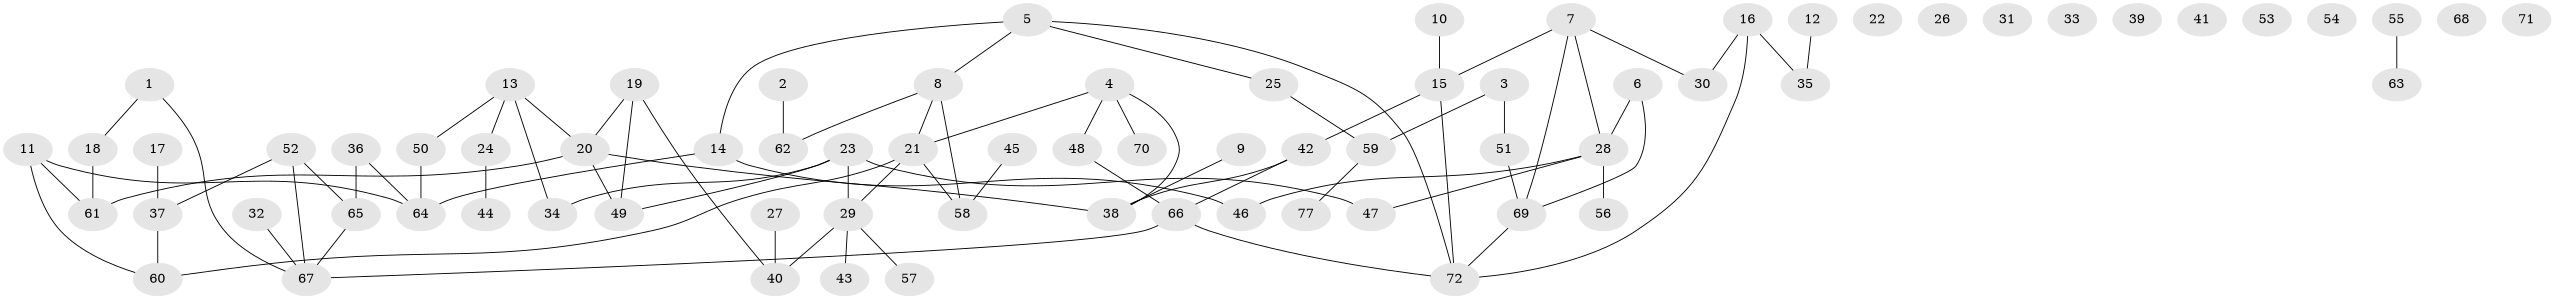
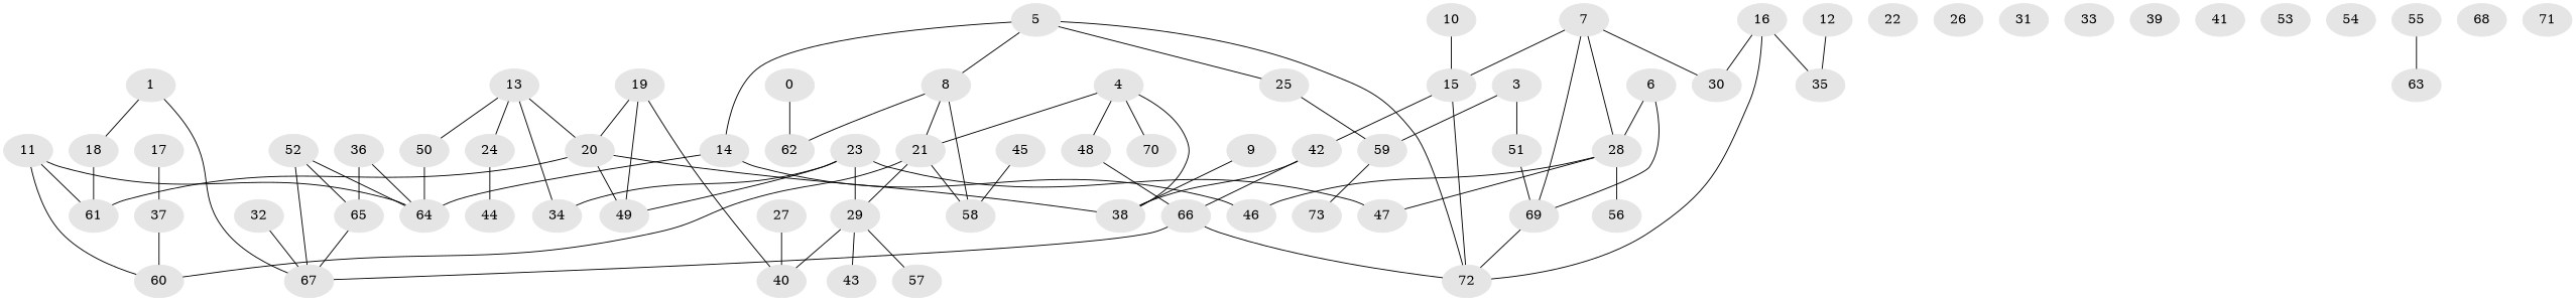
  graph {
    node [color=gray90 style=filled]
    1
    18
    67
    61
-   2
+   2 [label=0]
    62
    3
    51
    59
    69
-   73 [label=77]
+   73
    4
    21
    38
    48
    70
    58
    60
    29
    66
    5
    8
    14
    25
    72
    64
    46
    6
    28
    47
    56
    7
    15
    30
    42
    9
    10
    11
    12
    35
    13
    20
    24
    34
    50
    49
    44
    16
    17
    37
    19
    40
    43
    57
    22
    23
    26
    27
    31
    32
    33
    36
    65
    39
    41
    45
    52
    53
    54
    55
    63
    68
    71
    1 -- 18
    1 -- 67
    18 -- 61
    2 -- 62
    3 -- 51
    3 -- 59
    51 -- 69
    59 -- 73
    69 -- 72
    4 -- 21
    4 -- 38
    4 -- 48
    4 -- 70
    21 -- 58
    21 -- 60
    21 -- 29
    48 -- 66
    29 -- 40
    29 -- 43
    29 -- 57
    66 -- 67
    66 -- 72
    5 -- 8
    5 -- 14
    5 -- 25
    5 -- 72
    8 -- 62
    8 -- 21
    8 -- 58
    14 -- 64
    14 -- 46
    25 -- 59
    6 -- 69
    6 -- 28
    28 -- 46
    28 -- 47
    28 -- 56
    7 -- 69
    7 -- 28
    7 -- 15
    7 -- 30
    15 -- 72
    15 -- 42
    42 -- 38
    42 -- 66
    9 -- 38
    10 -- 15
    11 -- 61
    11 -- 60
    11 -- 64
    12 -- 35
    13 -- 20
    13 -- 24
    13 -- 34
    13 -- 50
    20 -- 61
    20 -- 38
    20 -- 49
    24 -- 44
    50 -- 64
    16 -- 72
    16 -- 30
    16 -- 35
    17 -- 37
    37 -- 60
    19 -- 20
    19 -- 49
    19 -- 40
    23 -- 29
    23 -- 47
    23 -- 34
    23 -- 49
    27 -- 40
    32 -- 67
    36 -- 64
    36 -- 65
    65 -- 67
    45 -- 58
    52 -- 67
-   52 -- 37
+   52 -- 64
    52 -- 65
    55 -- 63
  }
